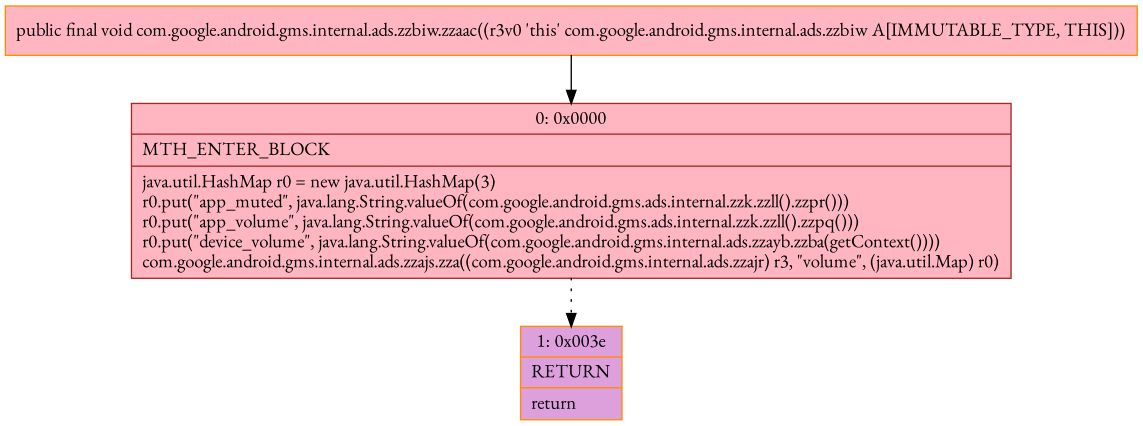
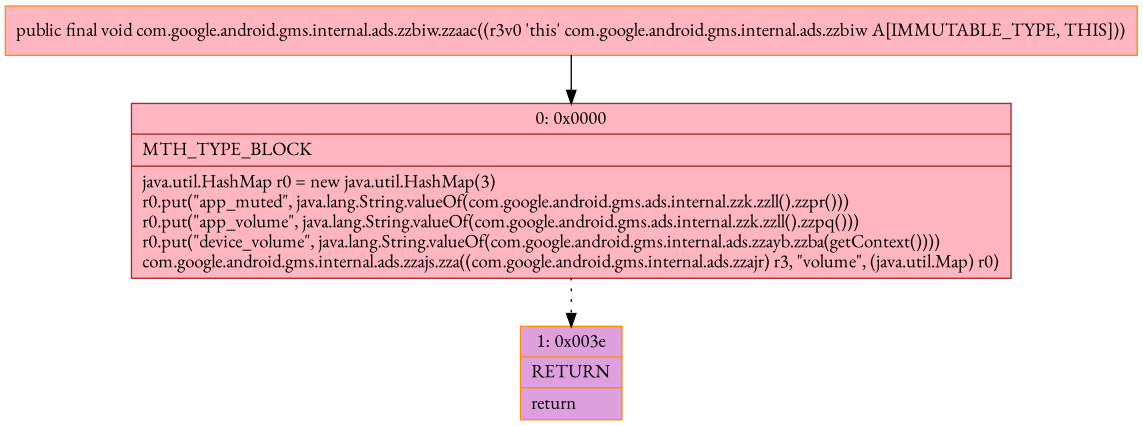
  digraph {
    fontname="EB Garamond"
    node [shape=record style=filled fillcolor=lightpink color=darkorange fontname="EB Garamond"]
    edge [fontname="EB Garamond"]
-   n1 [label="{0\:\ 0x0000|MTH_ENTER_BLOCK\l|java.util.HashMap r0 = new java.util.HashMap(3)\lr0.put(\"app_muted\", java.lang.String.valueOf(com.google.android.gms.ads.internal.zzk.zzll().zzpr()))\lr0.put(\"app_volume\", java.lang.String.valueOf(com.google.android.gms.ads.internal.zzk.zzll().zzpq()))\lr0.put(\"device_volume\", java.lang.String.valueOf(com.google.android.gms.internal.ads.zzayb.zzba(getContext())))\lcom.google.android.gms.internal.ads.zzajs.zza((com.google.android.gms.internal.ads.zzajr) r3, \"volume\", (java.util.Map) r0)\l}" color=brown]
+   n1 [label="{0\:\ 0x0000|MTH_TYPE_BLOCK\l|java.util.HashMap r0 = new java.util.HashMap(3)\lr0.put(\"app_muted\", java.lang.String.valueOf(com.google.android.gms.ads.internal.zzk.zzll().zzpr()))\lr0.put(\"app_volume\", java.lang.String.valueOf(com.google.android.gms.ads.internal.zzk.zzll().zzpq()))\lr0.put(\"device_volume\", java.lang.String.valueOf(com.google.android.gms.internal.ads.zzayb.zzba(getContext())))\lcom.google.android.gms.internal.ads.zzajs.zza((com.google.android.gms.internal.ads.zzajr) r3, \"volume\", (java.util.Map) r0)\l}" color=brown]
    n2 [label="{1\:\ 0x003e|RETURN\l|return\l}" fillcolor=plum]
    n3 [label="{public final void com.google.android.gms.internal.ads.zzbiw.zzaac((r3v0 'this' com.google.android.gms.internal.ads.zzbiw A[IMMUTABLE_TYPE, THIS])) }"]
    n1 -> n2 [style=dotted]
    n3 -> n1 [style=solid]
  }
